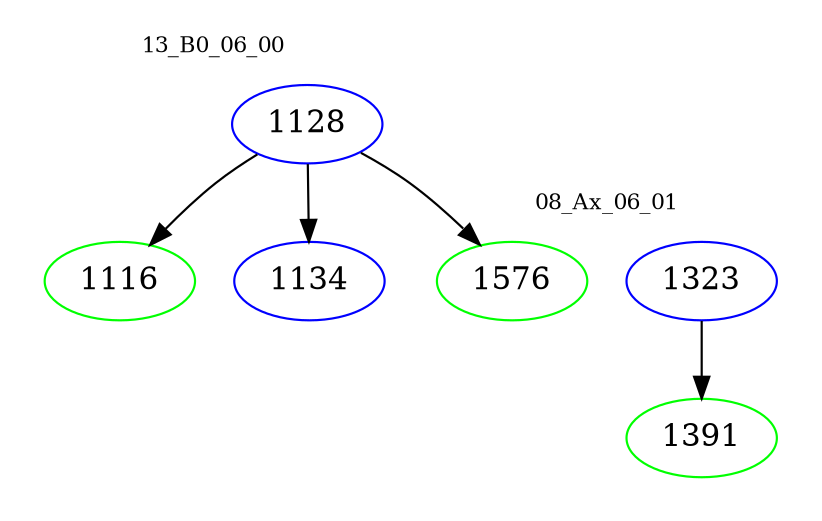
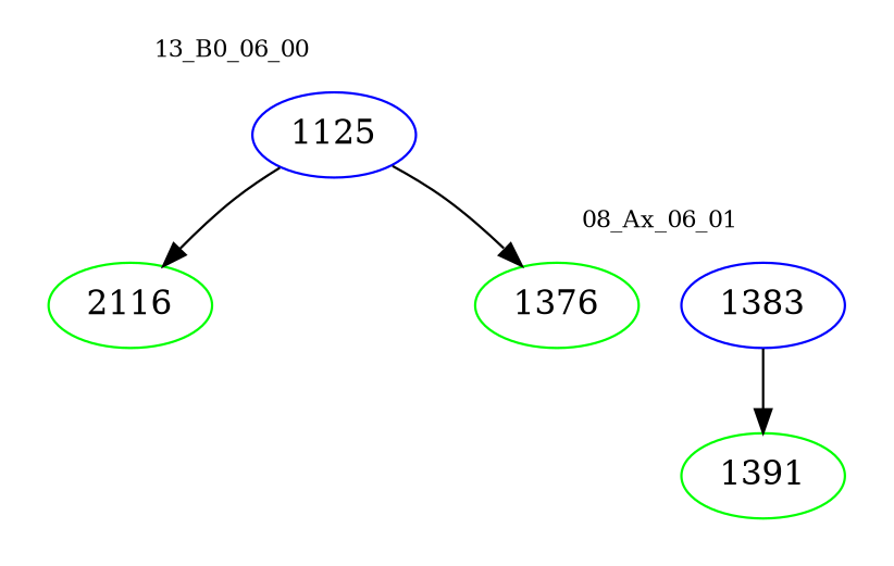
  digraph {
    node [color=blue]
    edge [color=black]
-   n1 [label=1323]
-   n2 [color=green label=1576]
+   n1 [label=1383]
+   n2 [color=green label=1376]
    n3 [color=green label=1391]
-   n4 [label=1128]
-   n5 [color=green label=1116]
-   n6 [label=1134]
+   n4 [label=1125]
+   n5 [color=green label=2116]
    subgraph cluster_1 {
      color=white
      fontsize=10
      label="08_Ax_06_01"
      n1
      n2
      n3
    }
    subgraph cluster_2 {
      color=white
      fontsize=10
      label="13_B0_06_00"
      n4
      n5
-     n6
    }
    n1 -> n3
    n4 -> n2
    n4 -> n5
-   n4 -> n6
  }
